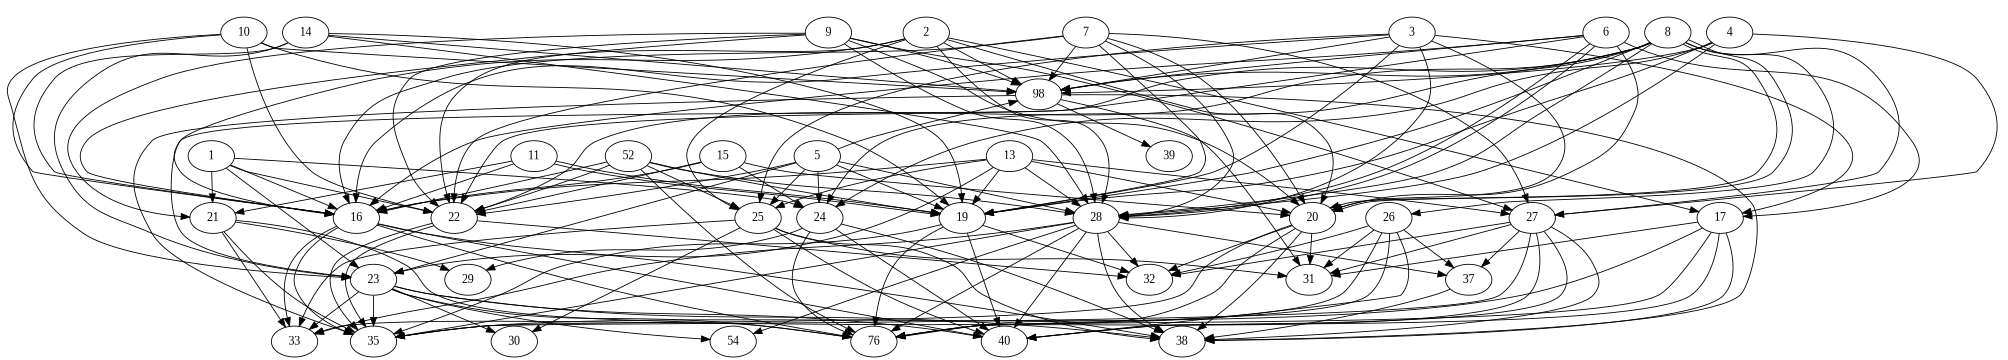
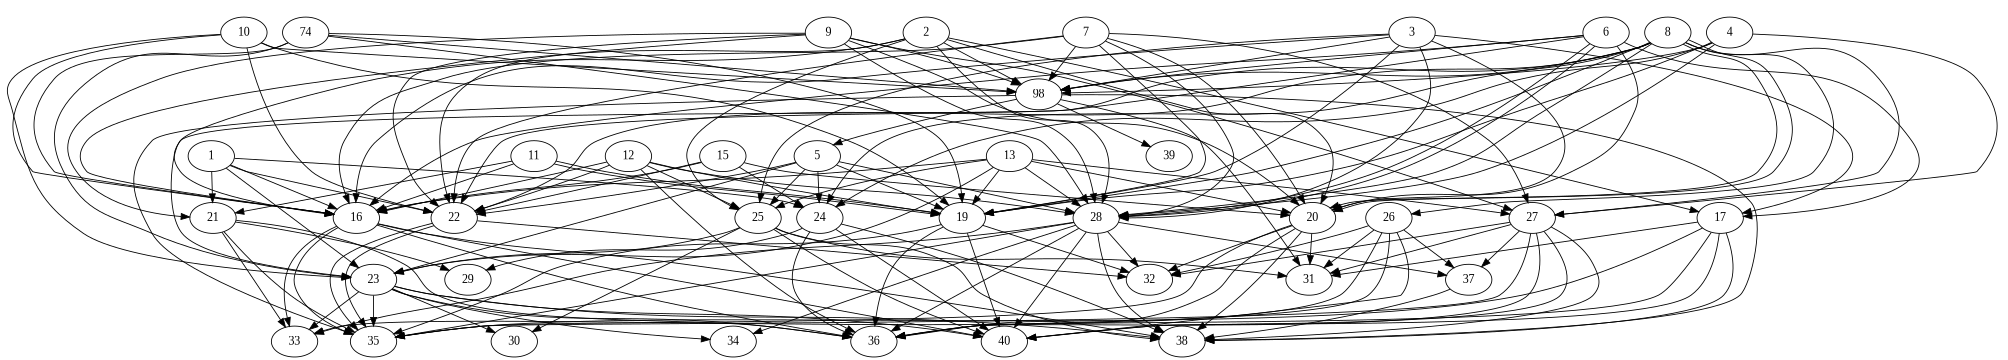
  digraph {
    fontname="Liberation Serif"
    node [alpha=0.06 fontname="Liberation Serif"]
    edge [fontname="Liberation Serif"]
    1 [alpha=0.11 expect_size=45096960]
    16 [alpha=0.03 expect_size=33195008]
    21 [alpha=0.15 expect_size=8382464]
    22 [alpha=0.16 expect_size=24687616]
    24 [alpha=0.10 expect_size=31416320]
    23 [alpha=0.05 expect_size=43311104]
    33 [alpha=0.10 expect_size=26806272]
    35 [alpha=0.02 expect_size=15034368]
-   36 [alpha=0.12 expect_size=31755264 label=76]
+   36 [alpha=0.12 expect_size=31755264]
    38 [alpha=0.12 expect_size=44975104]
    40 [alpha=0.12 expect_size=23499776]
    29 [alpha=0.19 expect_size=46086144]
    32 [alpha=0.01 expect_size=35604480]
    2 [alpha=0.08 expect_size=32734208]
    17 [alpha=0.04 expect_size=47944704]
    n16 [alpha=0.19 expect_size=10417152 label=98]
    20 [expect_size=13875200]
    25 [alpha=0.07 expect_size=46521344]
    28 [alpha=0.12 expect_size=49563648]
    31 [alpha=0.19 expect_size=46410752]
    39 [alpha=0.00 expect_size=25798656]
    30 [alpha=0.15 expect_size=31731712]
-   34 [alpha=0.03 expect_size=39175168 label=54]
+   34 [alpha=0.03 expect_size=39175168]
    37 [alpha=0.01 expect_size=49205248]
    3 [alpha=0.18 expect_size=24403968]
    19 [alpha=0.14 expect_size=45900800]
    4 [alpha=0.02 expect_size=41934848]
    27 [alpha=0.18 expect_size=38998016]
    5 [expect_size=35428352]
    6 [expect_size=12297216]
    7 [alpha=0.04 expect_size=30018560]
    8 [alpha=0.15 expect_size=11976704]
    26 [alpha=0.07 expect_size=32591872]
    9 [expect_size=37064704]
    10 [alpha=0.18 expect_size=26195968]
    11 [alpha=0.07 expect_size=23922688]
-   12 [alpha=0.08 expect_size=48726016 label=52]
+   12 [alpha=0.08 expect_size=48726016]
    13 [alpha=0.15 expect_size=20059136]
-   14 [expect_size=15376384]
+   14 [expect_size=15376384 label=74]
    15 [alpha=0.14 expect_size=19018752]
    1 -> 16
    1 -> 21
    1 -> 22
    1 -> 24
    1 -> 23
    16 -> 33
    16 -> 35
    16 -> 36
    16 -> 38
    16 -> 40
    21 -> 33
    21 -> 35
    21 -> 36
    21 -> 29
    22 -> 35
    22 -> 35
    22 -> 32
    24 -> 36
    24 -> 38
    24 -> 40
    24 -> 29
    23 -> 33
    23 -> 35
    23 -> 36
    23 -> 38
    23 -> 40
    23 -> 30
    23 -> 34
    2 -> 16
    2 -> 22
    2 -> 17
    2 -> n16
    2 -> 20
    2 -> 25
    2 -> 28
    17 -> 35
    17 -> 36
    17 -> 38
    17 -> 40
    17 -> 31
    n16 -> 35
    n16 -> 38
    n16 -> 31
    n16 -> 39
    20 -> 35
    20 -> 36
    20 -> 38
    20 -> 32
    20 -> 31
-   25 -> 33
+   25 -> 23
    25 -> 38
    25 -> 40
    25 -> 31
    25 -> 30
    28 -> 33
    28 -> 35
    28 -> 36
    28 -> 38
    28 -> 40
    28 -> 32
    28 -> 34
    28 -> 37
    37 -> 38
    3 -> 16
    3 -> 17
    3 -> n16
    3 -> 20
    3 -> 25
    3 -> 28
    3 -> 19
    19 -> 35
    19 -> 36
    19 -> 40
    19 -> 32
    4 -> 24
    4 -> n16
    4 -> 28
    4 -> 19
    4 -> 27
    27 -> 35
    27 -> 36
    27 -> 38
    27 -> 40
    27 -> 32
    27 -> 31
    27 -> 37
    5 -> 22
    5 -> 24
    5 -> 23
-   5 -> n16
+   n16 -> 5
    5 -> 25
    5 -> 28
    5 -> 19
    6 -> 16
    6 -> 22
    6 -> 17
    6 -> n16
    6 -> 20
    6 -> 28
    6 -> 28
    7 -> 16
    7 -> 22
    7 -> n16
    7 -> 20
    7 -> 28
    7 -> 19
    7 -> 27
    8 -> 22
    8 -> 24
    8 -> 23
    8 -> n16
    8 -> 20
    8 -> 20
    8 -> 28
    8 -> 19
    8 -> 27
    8 -> 26
    26 -> 33
    26 -> 36
    26 -> 40
    26 -> 32
    26 -> 31
    26 -> 37
    9 -> 16
    9 -> 21
    9 -> 22
    9 -> n16
    9 -> 20
    9 -> 28
    9 -> 27
    10 -> 16
    10 -> 22
    10 -> 23
    10 -> n16
    10 -> 19
    11 -> 16
    11 -> 21
    11 -> 19
    11 -> 19
    12 -> 16
    12 -> 22
    12 -> 36
    12 -> 25
    12 -> 28
    12 -> 19
    13 -> 16
    13 -> 23
    13 -> 20
    13 -> 25
    13 -> 28
    13 -> 19
    13 -> 27
    14 -> 16
    14 -> 23
    14 -> n16
    14 -> 28
    14 -> 19
    15 -> 16
    15 -> 22
    15 -> 24
    15 -> 20
  }
